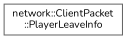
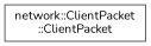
  digraph {
    rankdir=LR
    fontname=Nunito
-   n1 [color=grey40 fillcolor=white fontname=Nunito fontsize=10 height=0.2 label="network::ClientPacket\l::PlayerLeaveInfo" shape=box style=filled width=0.4]
+   n1 [color=grey40 fillcolor=white fontname=Nunito fontsize=10 height=0.2 label="network::ClientPacket\l::ClientPacket" shape=box style=filled width=0.4]
  }
